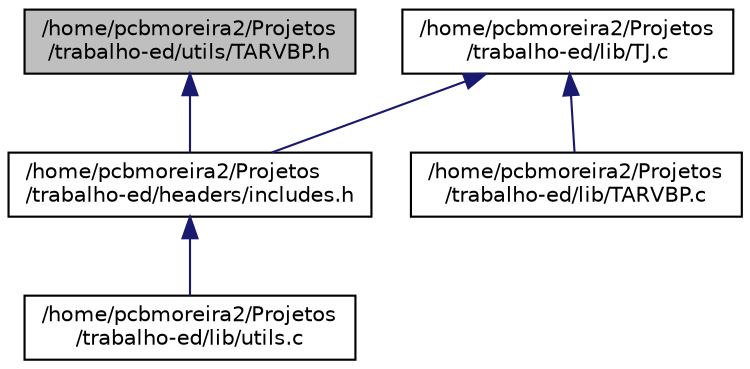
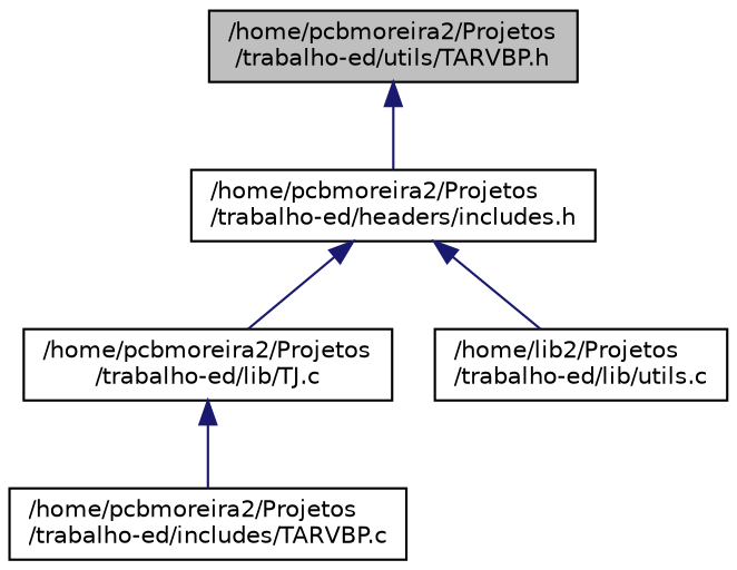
  digraph {
    node [color=black fillcolor=white fontname=Helvetica fontsize=10 shape=record style=filled]
    edge [color=midnightblue dir=back fontname=Helvetica fontsize=10 labelfontname=Helvetica labelfontsize=10 style=solid]
    n1 [fillcolor=grey75 fontcolor=black height=0.2 label="/home/pcbmoreira2/Projetos\l/trabalho-ed/utils/TARVBP.h" width=0.4]
    n2 [height=0.2 label="/home/pcbmoreira2/Projetos\l/trabalho-ed/headers/includes.h" width=0.4]
    n3 [height=0.2 label="/home/pcbmoreira2/Projetos\l/trabalho-ed/lib/TJ.c" width=0.4]
-   n4 [height=0.2 label="/home/pcbmoreira2/Projetos\l/trabalho-ed/lib/utils.c" width=0.4]
-   n5 [height=0.2 label="/home/pcbmoreira2/Projetos\l/trabalho-ed/lib/TARVBP.c" width=0.4]
+   n4 [height=0.2 label="/home/lib2/Projetos\l/trabalho-ed/lib/utils.c" width=0.4]
+   n5 [height=0.2 label="/home/pcbmoreira2/Projetos\l/trabalho-ed/includes/TARVBP.c" width=0.4]
    n1 -> n2
-   n3 -> n2
+   n2 -> n3
    n2 -> n4
    n3 -> n5
  }
